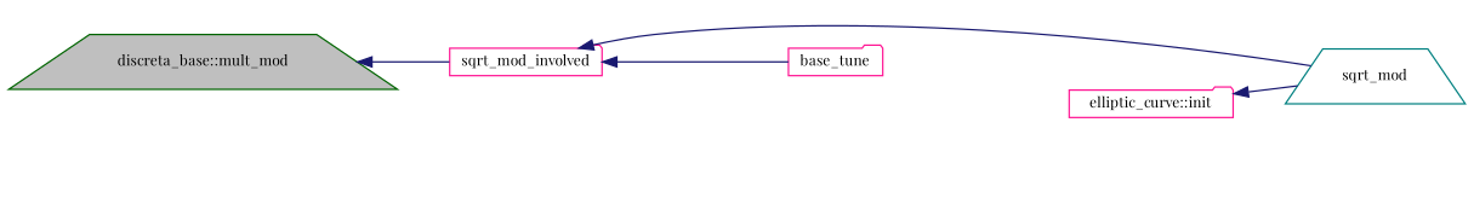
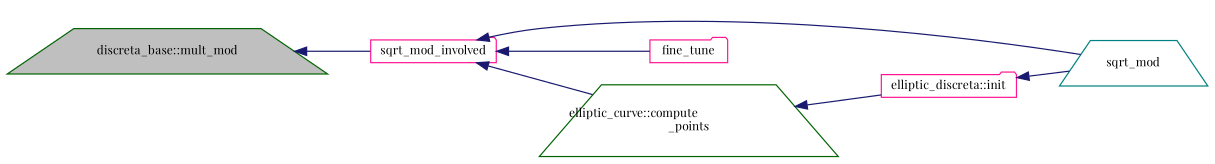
  digraph {
    fontname="Playfair Display"
    rankdir=LR
    node [color=deeppink fillcolor=white fontname="Playfair Display" fontsize=10 shape=trapezium style=filled]
    edge [color=midnightblue dir=back fontname="Playfair Display" fontsize=10 labelfontname=Helvetica labelfontsize=10 style=solid]
    n1 [color=darkgreen fillcolor=grey75 fontcolor=black height=0.2 label="discreta_base::mult_mod" width=0.4]
    n2 [height=0.2 label=sqrt_mod_involved shape=folder width=0.4]
    n3 [color=teal height=0.2 label=sqrt_mod width=0.4]
-   n4 [height=0.2 label=base_tune shape=folder width=0.4]
-   n6 [height=0.2 label="elliptic_curve::init" shape=folder width=0.4]
+   n4 [height=0.2 label=fine_tune shape=folder width=0.4]
+   n5 [color=darkgreen height=0.2 label="elliptic_curve::compute\l_points" width=0.4]
+   n6 [height=0.2 label="elliptic_discreta::init" shape=folder width=0.4]
    n1 -> n2
    n2 -> n3
    n2 -> n4
+   n2 -> n5
+   n5 -> n6
    n6 -> n3
  }
